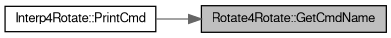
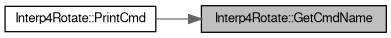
  digraph {
    rankdir=RL
    node [color=black fontname=FreeSans fontsize=10 shape=record style=filled]
-   n1 [fillcolor=grey75 fontcolor=black height=0.2 label="Rotate4Rotate::GetCmdName" width=0.4]
+   n1 [fillcolor=grey75 fontcolor=black height=0.2 label="Interp4Rotate::GetCmdName" width=0.4]
    n2 [fillcolor=white height=0.2 label="Interp4Rotate::PrintCmd" width=0.4]
    n1 -> n2 [color=gray40 dir=back fontname=FreeSans fontsize=10 labelfontname=FreeSans labelfontsize=10 style=solid]
  }
